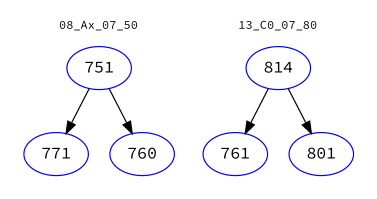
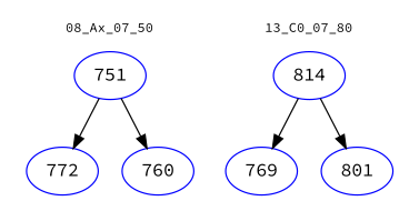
  digraph {
    fontname="Source Code Pro"
    node [color=blue fontname="Source Code Pro"]
    edge [color=black fontname="Source Code Pro"]
    n1 [label=751]
-   n2 [label=771]
+   n2 [label=772]
    n3 [label=760]
    n4 [label=814]
-   n5 [label=761]
+   n5 [label=769]
    n6 [label=801]
    subgraph cluster_1 {
      color=white
      fontsize=10
      label="08_Ax_07_50"
      n1
      n2
      n3
    }
    subgraph cluster_2 {
      color=white
      fontsize=10
      label="13_C0_07_80"
      n4
      n5
      n6
    }
    n1 -> n2
    n1 -> n3
    n4 -> n5
    n4 -> n6
  }
